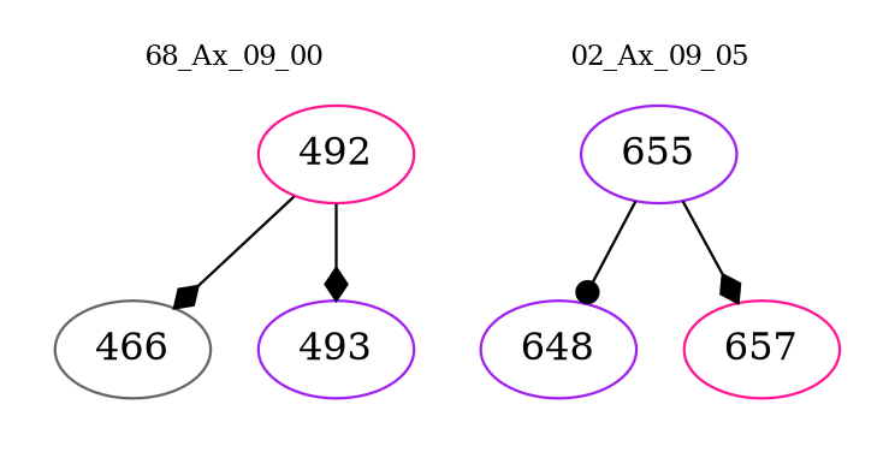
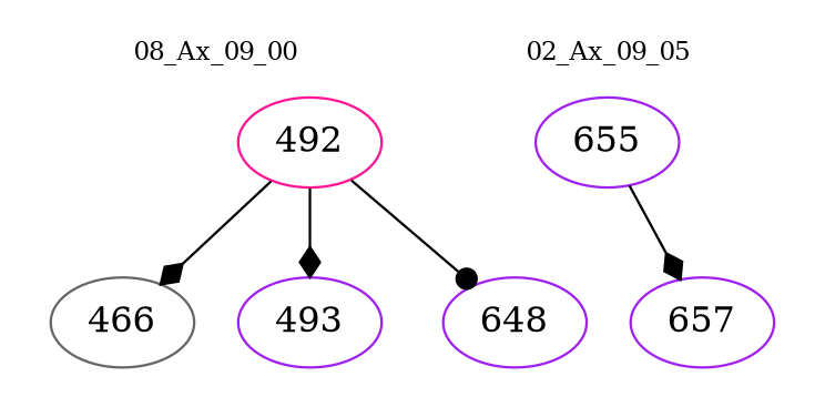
  digraph {
    node [color=purple]
    edge [arrowhead=diamond color=black]
    n1 [color=deeppink label=492]
    n2 [color=gray40 label=466]
    n3 [label=493]
    n4 [label=655]
    n5 [label=648]
-   n6 [color=deeppink label=657]
+   n6 [label=657]
    subgraph cluster_1 {
      color=white
      fontsize=10
-     label="68_Ax_09_00"
+     label="08_Ax_09_00"
      n1
      n2
      n3
    }
    subgraph cluster_2 {
      color=white
      fontsize=10
      label="02_Ax_09_05"
      n4
      n5
      n6
    }
    n1 -> n2
    n1 -> n3
-   n4 -> n5 [arrowhead=dot]
+   n1 -> n5 [arrowhead=dot]
    n4 -> n6
  }
